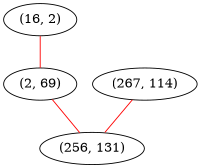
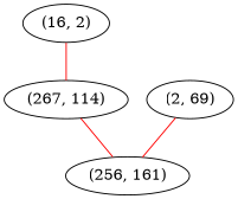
  graph {
    edge [color=red weight=1]
    "(16, 2)"
    "(2, 69)"
    "(267, 114)"
-   "(256, 131)"
-   "(16, 2)" -- "(2, 69)"
+   "(256, 131)" [label="(256, 161)"]
+   "(16, 2)" -- "(267, 114)"
    "(2, 69)" -- "(256, 131)"
    "(267, 114)" -- "(256, 131)"
  }
